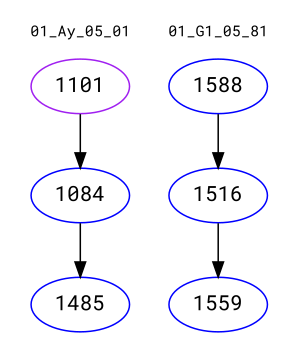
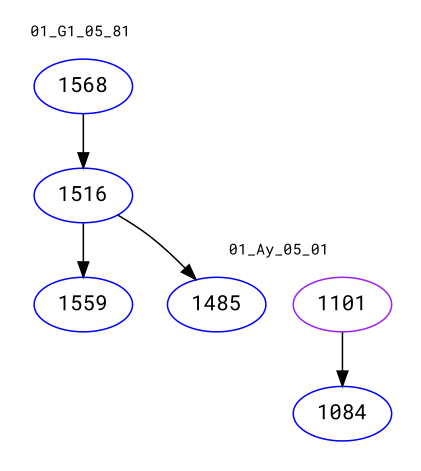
  digraph {
    fontname="Roboto Mono"
    node [color=blue fontname="Roboto Mono"]
    edge [color=black fontname="Roboto Mono"]
    n1 [color=purple label=1101]
    n2 [label=1084]
    n3 [label=1485]
-   n4 [label=1588]
+   n4 [label=1568]
    n5 [label=1516]
    n6 [label=1559]
    subgraph cluster_1 {
      color=white
      fontsize=10
      label="01_Ay_05_01"
      n1
      n2
      n3
    }
    subgraph cluster_2 {
      color=white
      fontsize=10
      label="01_G1_05_81"
      n4
      n5
      n6
    }
    n1 -> n2
-   n2 -> n3
+   n5 -> n3
    n4 -> n5
    n5 -> n6
  }
